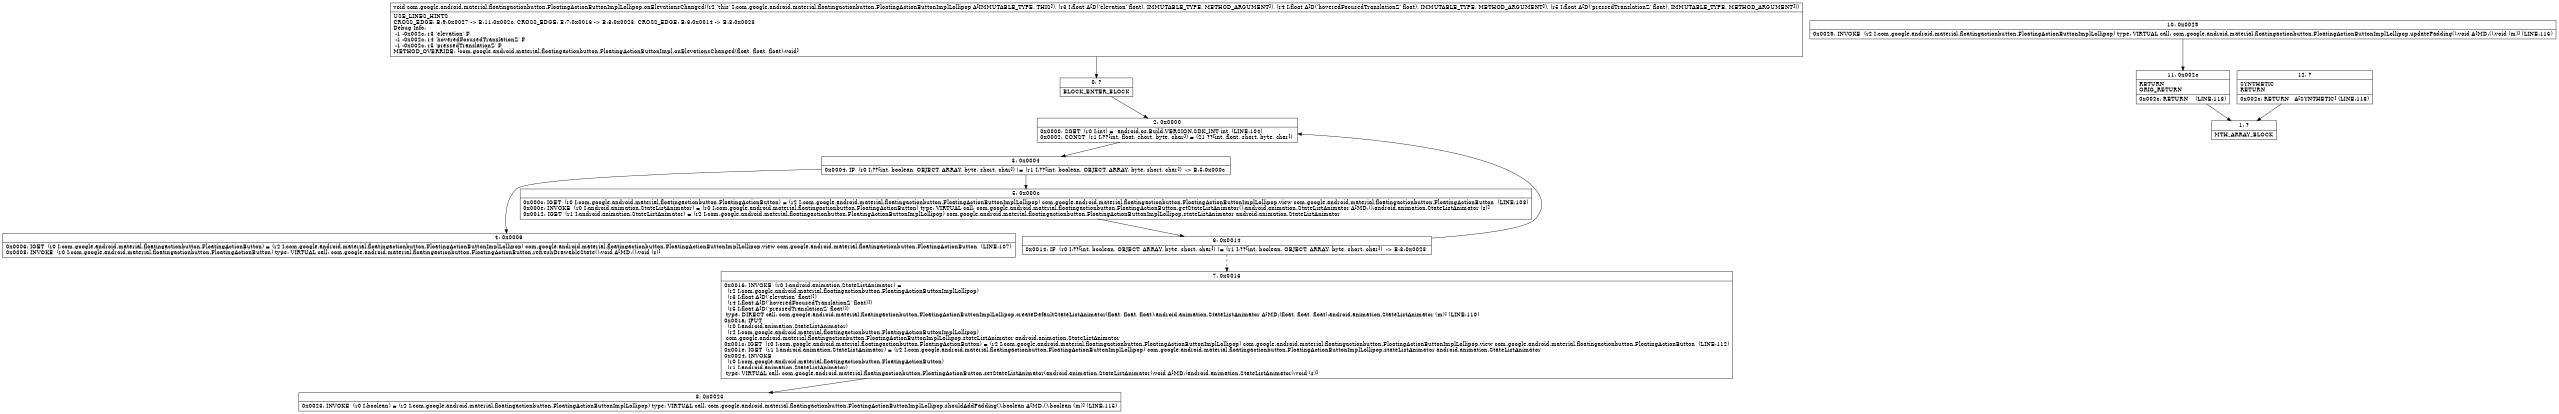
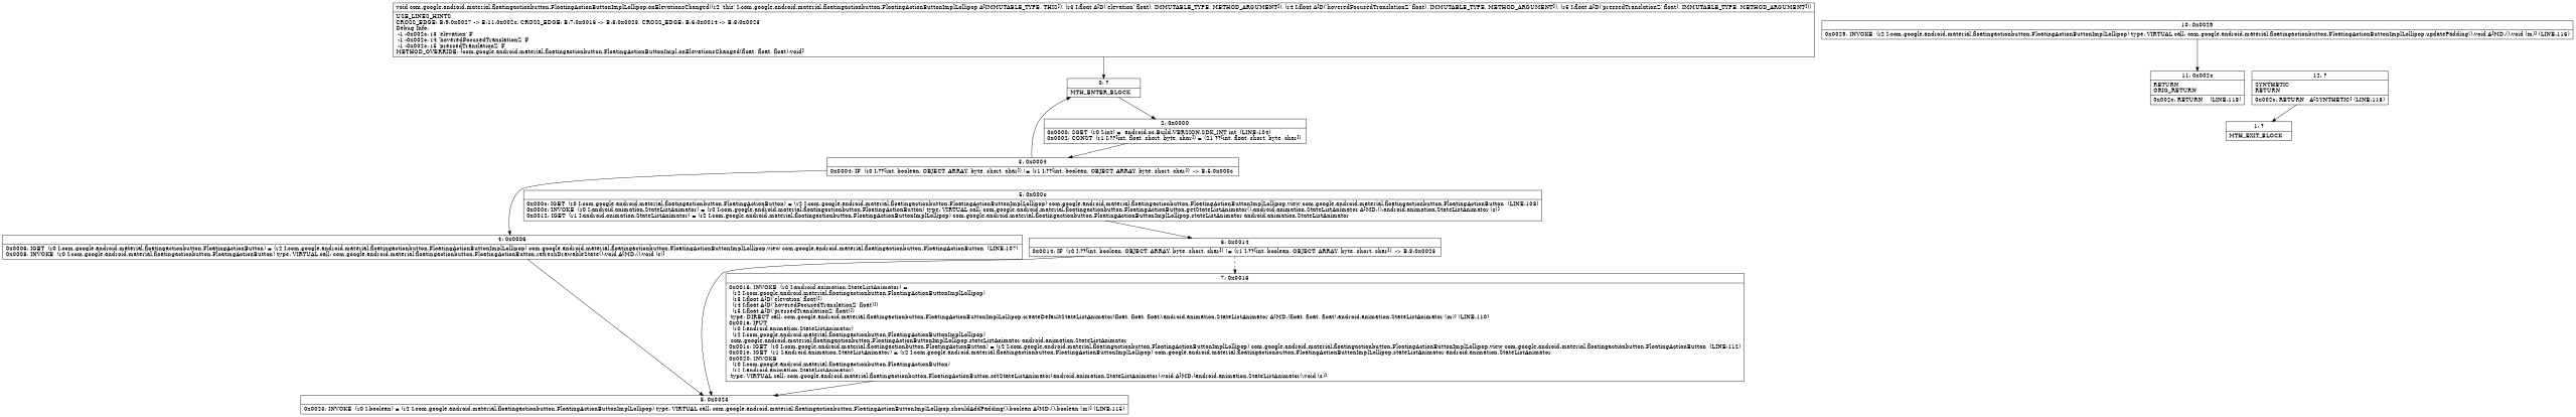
  digraph {
    node [shape=record]
-   n1 [label="{0\:\ ?|BLOCK_ENTER_BLOCK\l}"]
+   n1 [label="{0\:\ ?|MTH_ENTER_BLOCK\l}"]
    n2 [label="{2\:\ 0x0000|0x0000: SGET  (r0 I:int) =  android.os.Build.VERSION.SDK_INT int  (LINE:104)\l0x0002: CONST  (r1 I:??[int, float, short, byte, char]) = (21 ??[int, float, short, byte, char]) \l}"]
    n3 [label="{3\:\ 0x0004|0x0004: IF  (r0 I:??[int, boolean, OBJECT, ARRAY, byte, short, char]) != (r1 I:??[int, boolean, OBJECT, ARRAY, byte, short, char])  \-\> B:5:0x000c \l}"]
    n4 [label="{4\:\ 0x0006|0x0006: IGET  (r0 I:com.google.android.material.floatingactionbutton.FloatingActionButton) = (r2 I:com.google.android.material.floatingactionbutton.FloatingActionButtonImplLollipop) com.google.android.material.floatingactionbutton.FloatingActionButtonImplLollipop.view com.google.android.material.floatingactionbutton.FloatingActionButton  (LINE:107)\l0x0008: INVOKE  (r0 I:com.google.android.material.floatingactionbutton.FloatingActionButton) type: VIRTUAL call: com.google.android.material.floatingactionbutton.FloatingActionButton.refreshDrawableState():void A[MD:():void (s)]\l}"]
    n5 [label="{5\:\ 0x000c|0x000c: IGET  (r0 I:com.google.android.material.floatingactionbutton.FloatingActionButton) = (r2 I:com.google.android.material.floatingactionbutton.FloatingActionButtonImplLollipop) com.google.android.material.floatingactionbutton.FloatingActionButtonImplLollipop.view com.google.android.material.floatingactionbutton.FloatingActionButton  (LINE:108)\l0x000e: INVOKE  (r0 I:android.animation.StateListAnimator) = (r0 I:com.google.android.material.floatingactionbutton.FloatingActionButton) type: VIRTUAL call: com.google.android.material.floatingactionbutton.FloatingActionButton.getStateListAnimator():android.animation.StateListAnimator A[MD:():android.animation.StateListAnimator (s)]\l0x0012: IGET  (r1 I:android.animation.StateListAnimator) = (r2 I:com.google.android.material.floatingactionbutton.FloatingActionButtonImplLollipop) com.google.android.material.floatingactionbutton.FloatingActionButtonImplLollipop.stateListAnimator android.animation.StateListAnimator \l}"]
    n6 [label="{8\:\ 0x0023|0x0023: INVOKE  (r0 I:boolean) = (r2 I:com.google.android.material.floatingactionbutton.FloatingActionButtonImplLollipop) type: VIRTUAL call: com.google.android.material.floatingactionbutton.FloatingActionButtonImplLollipop.shouldAddPadding():boolean A[MD:():boolean (m)] (LINE:115)\l}"]
    n7 [label="{6\:\ 0x0014|0x0014: IF  (r0 I:??[int, boolean, OBJECT, ARRAY, byte, short, char]) != (r1 I:??[int, boolean, OBJECT, ARRAY, byte, short, char])  \-\> B:8:0x0023 \l}"]
    n8 [label="{10\:\ 0x0029|0x0029: INVOKE  (r2 I:com.google.android.material.floatingactionbutton.FloatingActionButtonImplLollipop) type: VIRTUAL call: com.google.android.material.floatingactionbutton.FloatingActionButtonImplLollipop.updatePadding():void A[MD:():void (m)] (LINE:116)\l}"]
    n9 [label="{11\:\ 0x002c|RETURN\lORIG_RETURN\l|0x002c: RETURN    (LINE:118)\l}"]
    n10 [label="{12\:\ ?|SYNTHETIC\lRETURN\l|0x002c: RETURN   A[SYNTHETIC] (LINE:118)\l}"]
-   n11 [label="{1\:\ ?|MTH_ARRAY_BLOCK\l}"]
-   n12 [label="{7\:\ 0x0016|0x0016: INVOKE  (r0 I:android.animation.StateListAnimator) = \l  (r2 I:com.google.android.material.floatingactionbutton.FloatingActionButtonImplLollipop)\l  (r3 I:float A[D('elevation' float)])\l  (r4 I:float A[D('hoveredFocusedTranslationZ' float)])\l  (r5 I:float A[D('pressedTranslationZ' float)])\l type: DIRECT call: com.google.android.material.floatingactionbutton.FloatingActionButtonImplLollipop.createDefaultStateListAnimator(float, float, float):android.animation.StateListAnimator A[MD:(float, float, float):android.animation.StateListAnimator (m)] (LINE:110)\l0x001a: IPUT  \l  (r0 I:android.animation.StateListAnimator)\l  (r2 I:com.google.android.material.floatingactionbutton.FloatingActionButtonImplLollipop)\l com.google.android.material.floatingactionbutton.FloatingActionButtonImplLollipop.stateListAnimator android.animation.StateListAnimator \l0x001c: IGET  (r0 I:com.google.android.material.floatingactionbutton.FloatingActionButton) = (r2 I:com.google.android.material.floatingactionbutton.FloatingActionButtonImplLollipop) com.google.android.material.floatingactionbutton.FloatingActionButtonImplLollipop.view com.google.android.material.floatingactionbutton.FloatingActionButton  (LINE:112)\l0x001e: IGET  (r1 I:android.animation.StateListAnimator) = (r2 I:com.google.android.material.floatingactionbutton.FloatingActionButtonImplLollipop) com.google.android.material.floatingactionbutton.FloatingActionButtonImplLollipop.stateListAnimator android.animation.StateListAnimator \l0x0024: INVOKE  \l  (r0 I:com.google.android.material.floatingactionbutton.FloatingActionButton)\l  (r1 I:android.animation.StateListAnimator)\l type: VIRTUAL call: com.google.android.material.floatingactionbutton.FloatingActionButton.setStateListAnimator(android.animation.StateListAnimator):void A[MD:(android.animation.StateListAnimator):void (s)]\l}"]
+   n11 [label="{1\:\ ?|MTH_EXIT_BLOCK\l}"]
+   n12 [label="{7\:\ 0x0016|0x0016: INVOKE  (r0 I:android.animation.StateListAnimator) = \l  (r2 I:com.google.android.material.floatingactionbutton.FloatingActionButtonImplLollipop)\l  (r3 I:float A[D('elevation' float)])\l  (r4 I:float A[D('hoveredFocusedTranslationZ' float)])\l  (r5 I:float A[D('pressedTranslationZ' float)])\l type: DIRECT call: com.google.android.material.floatingactionbutton.FloatingActionButtonImplLollipop.createDefaultStateListAnimator(float, float, float):android.animation.StateListAnimator A[MD:(float, float, float):android.animation.StateListAnimator (m)] (LINE:110)\l0x001a: IPUT  \l  (r0 I:android.animation.StateListAnimator)\l  (r2 I:com.google.android.material.floatingactionbutton.FloatingActionButtonImplLollipop)\l com.google.android.material.floatingactionbutton.FloatingActionButtonImplLollipop.stateListAnimator android.animation.StateListAnimator \l0x001c: IGET  (r0 I:com.google.android.material.floatingactionbutton.FloatingActionButton) = (r2 I:com.google.android.material.floatingactionbutton.FloatingActionButtonImplLollipop) com.google.android.material.floatingactionbutton.FloatingActionButtonImplLollipop.view com.google.android.material.floatingactionbutton.FloatingActionButton  (LINE:112)\l0x001e: IGET  (r1 I:android.animation.StateListAnimator) = (r2 I:com.google.android.material.floatingactionbutton.FloatingActionButtonImplLollipop) com.google.android.material.floatingactionbutton.FloatingActionButtonImplLollipop.stateListAnimator android.animation.StateListAnimator \l0x0020: INVOKE  \l  (r0 I:com.google.android.material.floatingactionbutton.FloatingActionButton)\l  (r1 I:android.animation.StateListAnimator)\l type: VIRTUAL call: com.google.android.material.floatingactionbutton.FloatingActionButton.setStateListAnimator(android.animation.StateListAnimator):void A[MD:(android.animation.StateListAnimator):void (s)]\l}"]
    n13 [label="{void com.google.android.material.floatingactionbutton.FloatingActionButtonImplLollipop.onElevationsChanged((r2 'this' I:com.google.android.material.floatingactionbutton.FloatingActionButtonImplLollipop A[IMMUTABLE_TYPE, THIS]), (r3 I:float A[D('elevation' float), IMMUTABLE_TYPE, METHOD_ARGUMENT]), (r4 I:float A[D('hoveredFocusedTranslationZ' float), IMMUTABLE_TYPE, METHOD_ARGUMENT]), (r5 I:float A[D('pressedTranslationZ' float), IMMUTABLE_TYPE, METHOD_ARGUMENT]))  | USE_LINES_HINTS\lCROSS_EDGE: B:9:0x0027 \-\> B:11:0x002c, CROSS_EDGE: B:7:0x0016 \-\> B:8:0x0023, CROSS_EDGE: B:6:0x0014 \-\> B:8:0x0023\lDebug Info:\l  \-1 \-0x002c: r3 'elevation' F\l  \-1 \-0x002c: r4 'hoveredFocusedTranslationZ' F\l  \-1 \-0x002c: r5 'pressedTranslationZ' F\lMETHOD_OVERRIDE: [com.google.android.material.floatingactionbutton.FloatingActionButtonImpl.onElevationsChanged(float, float, float):void]\l}"]
    n1 -> n2
    n2 -> n3
    n3 -> n4 [style=solid]
-   n3 -> n5
+   n3 -> n1
+   n4 -> n6
    n5 -> n7
-   n7 -> n2
+   n7 -> n6
    n7 -> n12 [style=dashed]
    n8 -> n9
-   n9 -> n11
    n10 -> n11
    n12 -> n6
    n13 -> n1
  }
